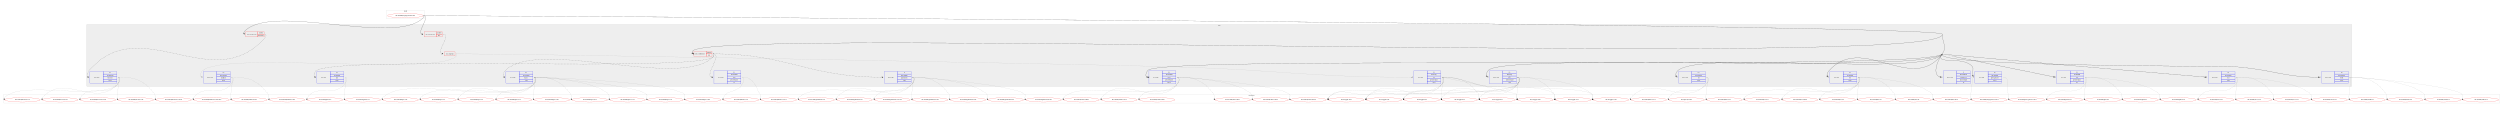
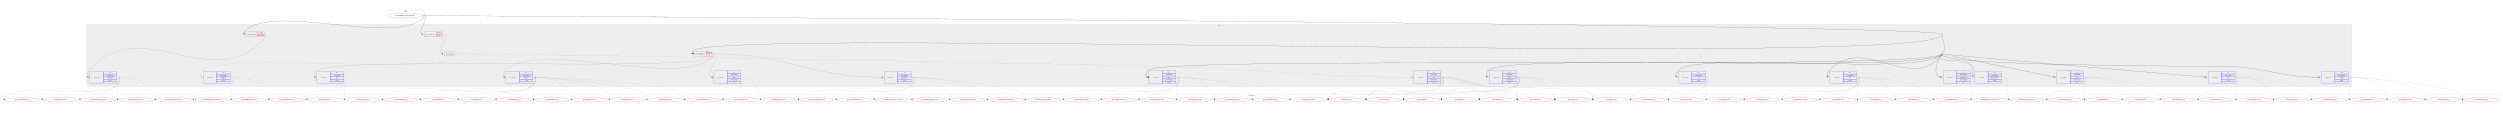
  digraph {
    compound=true
    concentrate=true
    fontname="Noto Serif"
    fontsize=10
    newrank=true
    rankdir=TB
    ranksep=1.5
    node [color=red fontname="Noto Serif" fontsize=10]
    edge [arrowhead=vee fontname="Noto Serif" headport=w style=dotted tailport=e weight=100]
    n1 [label="dev-haskell/language-docker-6.0.1" width=4]
    n2 [color=blue label=<<TABLE BORDER="0" CELLBORDER="1" CELLSPACING="0" CELLPADDING="4" WIDTH="220"><TR><TD ROWSPAN="6" CELLPADDING="30">pack_dep</TD></TR><TR><TD WIDTH="110">no</TD></TR><TR><TD>dev-haskell</TD></TR><TR><TD>haddock</TD></TR><TR><TD>none</TD></TR><TR><TD></TD></TR></TABLE>> shape=none]
    n3 [color=blue label=<<TABLE BORDER="0" CELLBORDER="1" CELLSPACING="0" CELLPADDING="4" WIDTH="220"><TR><TD ROWSPAN="6" CELLPADDING="30">pack_dep</TD></TR><TR><TD WIDTH="110">no</TD></TR><TR><TD>dev-lang</TD></TR><TR><TD>ghc</TD></TR><TR><TD>greaterequal</TD></TR><TR><TD>7.10.2</TD></TR></TABLE>> shape=none]
    n4 [label=<<TABLE BORDER="0" CELLBORDER="1" CELLSPACING="0" CELLPADDING="4"><TR><TD CELLPADDING="10">any_of_group</TD></TR></TABLE>> shape=none]
    n5 [label=<<TABLE BORDER="0" CELLBORDER="1" CELLSPACING="0" CELLPADDING="4"><TR><TD ROWSPAN="3" CELLPADDING="10">use_conditional</TD></TR><TR><TD>positive</TD></TR><TR><TD>doc</TD></TR></TABLE>> shape=none]
    n6 [color=blue label=<<TABLE BORDER="0" CELLBORDER="1" CELLSPACING="0" CELLPADDING="4" WIDTH="220"><TR><TD ROWSPAN="6" CELLPADDING="30">pack_dep</TD></TR><TR><TD WIDTH="110">no</TD></TR><TR><TD>dev-haskell</TD></TR><TR><TD>hscolour</TD></TR><TR><TD>none</TD></TR><TR><TD></TD></TR></TABLE>> shape=none]
    n7 [label=<<TABLE BORDER="0" CELLBORDER="1" CELLSPACING="0" CELLPADDING="4"><TR><TD ROWSPAN="3" CELLPADDING="10">use_conditional</TD></TR><TR><TD>positive</TD></TR><TR><TD>hscolour</TD></TR></TABLE>> shape=none]
    n8 [color=blue label=<<TABLE BORDER="0" CELLBORDER="1" CELLSPACING="0" CELLPADDING="4" WIDTH="220"><TR><TD ROWSPAN="6" CELLPADDING="30">pack_dep</TD></TR><TR><TD WIDTH="110">no</TD></TR><TR><TD>dev-haskell</TD></TR><TR><TD>cabal</TD></TR><TR><TD>greaterequal</TD></TR><TR><TD>1.22.2.0</TD></TR></TABLE>> shape=none]
    n9 [color=blue label=<<TABLE BORDER="0" CELLBORDER="1" CELLSPACING="0" CELLPADDING="4" WIDTH="220"><TR><TD ROWSPAN="6" CELLPADDING="30">pack_dep</TD></TR><TR><TD WIDTH="110">no</TD></TR><TR><TD>dev-haskell</TD></TR><TR><TD>glob</TD></TR><TR><TD>none</TD></TR><TR><TD></TD></TR></TABLE>> shape=none]
    n10 [color=blue label=<<TABLE BORDER="0" CELLBORDER="1" CELLSPACING="0" CELLPADDING="4" WIDTH="220"><TR><TD ROWSPAN="6" CELLPADDING="30">pack_dep</TD></TR><TR><TD WIDTH="110">no</TD></TR><TR><TD>dev-haskell</TD></TR><TR><TD>hspec</TD></TR><TR><TD>none</TD></TR><TR><TD></TD></TR></TABLE>> shape=none]
    n11 [color=blue label=<<TABLE BORDER="0" CELLBORDER="1" CELLSPACING="0" CELLPADDING="4" WIDTH="220"><TR><TD ROWSPAN="6" CELLPADDING="30">pack_dep</TD></TR><TR><TD WIDTH="110">no</TD></TR><TR><TD>dev-haskell</TD></TR><TR><TD>hunit</TD></TR><TR><TD>greaterequal</TD></TR><TR><TD>1.2</TD></TR></TABLE>> shape=none]
    n12 [color=blue label=<<TABLE BORDER="0" CELLBORDER="1" CELLSPACING="0" CELLPADDING="4" WIDTH="220"><TR><TD ROWSPAN="6" CELLPADDING="30">pack_dep</TD></TR><TR><TD WIDTH="110">no</TD></TR><TR><TD>dev-haskell</TD></TR><TR><TD>quickcheck</TD></TR><TR><TD>none</TD></TR><TR><TD></TD></TR></TABLE>> shape=none]
    n13 [label=<<TABLE BORDER="0" CELLBORDER="1" CELLSPACING="0" CELLPADDING="4"><TR><TD ROWSPAN="3" CELLPADDING="10">use_conditional</TD></TR><TR><TD>positive</TD></TR><TR><TD>test</TD></TR></TABLE>> shape=none]
    n14 [color=blue label=<<TABLE BORDER="0" CELLBORDER="1" CELLSPACING="0" CELLPADDING="4" WIDTH="220"><TR><TD ROWSPAN="6" CELLPADDING="30">pack_dep</TD></TR><TR><TD WIDTH="110">no</TD></TR><TR><TD>dev-haskell</TD></TR><TR><TD>mtl</TD></TR><TR><TD>none</TD></TR><TR><TD></TD></TR></TABLE>> shape=none]
    n15 [color=blue label=<<TABLE BORDER="0" CELLBORDER="1" CELLSPACING="0" CELLPADDING="4" WIDTH="220"><TR><TD ROWSPAN="6" CELLPADDING="30">pack_dep</TD></TR><TR><TD WIDTH="110">no</TD></TR><TR><TD>dev-haskell</TD></TR><TR><TD>free</TD></TR><TR><TD>none</TD></TR><TR><TD></TD></TR></TABLE>> shape=none]
    n16 [color=blue label=<<TABLE BORDER="0" CELLBORDER="1" CELLSPACING="0" CELLPADDING="4" WIDTH="220"><TR><TD ROWSPAN="6" CELLPADDING="30">pack_dep</TD></TR><TR><TD WIDTH="110">no</TD></TR><TR><TD>dev-haskell</TD></TR><TR><TD>megaparsec</TD></TR><TR><TD>greaterequal</TD></TR><TR><TD>6.4</TD></TR></TABLE>> shape=none]
    n17 [color=blue label=<<TABLE BORDER="0" CELLBORDER="1" CELLSPACING="0" CELLPADDING="4" WIDTH="220"><TR><TD ROWSPAN="6" CELLPADDING="30">pack_dep</TD></TR><TR><TD WIDTH="110">no</TD></TR><TR><TD>dev-haskell</TD></TR><TR><TD>prettyprinter</TD></TR><TR><TD>none</TD></TR><TR><TD></TD></TR></TABLE>> shape=none]
    n18 [color=blue label=<<TABLE BORDER="0" CELLBORDER="1" CELLSPACING="0" CELLPADDING="4" WIDTH="220"><TR><TD ROWSPAN="6" CELLPADDING="30">pack_dep</TD></TR><TR><TD WIDTH="110">no</TD></TR><TR><TD>dev-haskell</TD></TR><TR><TD>split</TD></TR><TR><TD>greaterequal</TD></TR><TR><TD>0.2</TD></TR></TABLE>> shape=none]
    n19 [color=blue label=<<TABLE BORDER="0" CELLBORDER="1" CELLSPACING="0" CELLPADDING="4" WIDTH="220"><TR><TD ROWSPAN="6" CELLPADDING="30">pack_dep</TD></TR><TR><TD WIDTH="110">no</TD></TR><TR><TD>dev-haskell</TD></TR><TR><TD>text</TD></TR><TR><TD>none</TD></TR><TR><TD></TD></TR></TABLE>> shape=none]
    n20 [color=blue label=<<TABLE BORDER="0" CELLBORDER="1" CELLSPACING="0" CELLPADDING="4" WIDTH="220"><TR><TD ROWSPAN="6" CELLPADDING="30">pack_dep</TD></TR><TR><TD WIDTH="110">no</TD></TR><TR><TD>dev-haskell</TD></TR><TR><TD>th-lift</TD></TR><TR><TD>none</TD></TR><TR><TD></TD></TR></TABLE>> shape=none]
    n21 [color=blue label=<<TABLE BORDER="0" CELLBORDER="1" CELLSPACING="0" CELLPADDING="4" WIDTH="220"><TR><TD ROWSPAN="6" CELLPADDING="30">pack_dep</TD></TR><TR><TD WIDTH="110">no</TD></TR><TR><TD>dev-lang</TD></TR><TR><TD>ghc</TD></TR><TR><TD>greaterequal</TD></TR><TR><TD>7.10.1</TD></TR></TABLE>> shape=none]
    n22 [label="dev-haskell/haddock-2.14.3.0.7.8.3" width=4]
    n23 [label="dev-haskell/haddock-2.16.1" width=4]
    n24 [label="dev-haskell/haddock-2.17.2" width=4]
    n25 [label="dev-lang/ghc-7.10.3" width=4]
    n26 [label="dev-lang/ghc-7.8.4" width=4]
    n27 [label="dev-lang/ghc-8.0.2" width=4]
    n28 [label="dev-lang/ghc-8.2.1" width=4]
    n29 [label="dev-lang/ghc-8.2.2" width=4]
    n30 [label="dev-lang/ghc-8.4.1" width=4]
    n31 [label="dev-lang/ghc-8.4.2" width=4]
    n32 [label="dev-lang/ghc-8.4.3" width=4]
    n33 [label="dev-haskell/hscolour-1.19" width=4]
    n34 [label="dev-haskell/hscolour-1.20.3-r1" width=4]
    n35 [label="dev-haskell/hscolour-1.22" width=4]
    n36 [label="dev-haskell/hscolour-1.23-r1" width=4]
    n37 [label="dev-haskell/hscolour-1.24" width=4]
    n38 [label="dev-haskell/glob-0.7.14" width=4]
    n39 [label="dev-haskell/glob-0.7.5" width=4]
    n40 [label="dev-haskell/hspec-1.10.0" width=4]
    n41 [label="dev-haskell/hspec-1.5.4" width=4]
    n42 [label="dev-haskell/hspec-1.7.2.1" width=4]
    n43 [label="dev-haskell/hspec-1.8.1.1" width=4]
    n44 [label="dev-haskell/hspec-1.8.3" width=4]
    n45 [label="dev-haskell/hspec-2.1.2" width=4]
    n46 [label="text-haskell/hspec-2.1.4" width=4]
    n47 [label="dev-haskell/hspec-2.2.1" width=4]
    n48 [label="dev-haskell/hspec-2.2.4" width=4]
    n49 [label="dev-haskell/hunit-1.2.5.2" width=4]
    n50 [label="dev-haskell/hunit-1.2.5.2-r1" width=4]
    n51 [label="dev-haskell/quickcheck-1.2.0.1" width=4]
    n52 [label="dev-haskell/quickcheck-1.2.0.1-r1" width=4]
    n53 [label="dev-haskell/quickcheck-2.6" width=4]
    n54 [label="dev-haskell/quickcheck-2.7.6" width=4]
    n55 [label="dev-haskell/quickcheck-2.8.1" width=4]
    n56 [label="dev-haskell/quickcheck-2.8.2" width=4]
    n57 [label="dev-haskell/quickcheck-2.9.2" width=4]
    n58 [label="dev-haskell/cabal-1.18.1.2" width=4]
    n59 [label="dev-haskell/cabal-1.18.1.3" width=4]
    n60 [label="dev-haskell/cabal-1.18.1.5" width=4]
    n61 [label="dev-haskell/cabal-1.20.0.2" width=4]
    n62 [label="dev-haskell/cabal-1.22.8.0" width=4]
    n63 [label="dev-haskell/cabal-1.24.2.0" width=4]
+   n64 [label="dev-haskell/cabal-2.0.0.2" width=4]
    n65 [label="dev-haskell/free-4.10.0.1" width=4]
    n66 [label="dev-haskell/free-4.11" width=4]
    n67 [label="dev-haskell/free-4.12.4" width=4]
    n68 [label="dev-haskell/free-4.2" width=4]
    n69 [label="dev-haskell/free-4.5" width=4]
    n70 [label="dev-haskell/free-4.9" width=4]
    n71 [label="dev-haskell/megaparsec-6.5.0-r1" width=4]
    n72 [label="dev-haskell/mtl-2.1.3.1" width=4]
    n73 [label="dev-hspec/mtl-2.2.1" width=4]
    n74 [label="dev-haskell/mtl-2.2.1-r1" width=4]
    n75 [label="dev-haskell/prettyprinter-1.2.0.1" width=4]
    n76 [label="dev-haskell/split-0.1.4.3" width=4]
    n77 [label="dev-haskell/split-0.2.2" width=4]
    n78 [label="dev-haskell/split-0.2.3" width=4]
    n79 [label="dev-haskell/split-0.2.3.1" width=4]
    n80 [label="dev-haskell/text-0.11.3.1" width=4]
    n81 [label="dev-haskell/text-1.1.1.3" width=4]
    n82 [label="dev-haskell/text-1.2.2.0" width=4]
    n83 [label="dev-haskell/text-1.2.2.1" width=4]
    n84 [label="dev-haskell/th-lift-0.7.2" width=4]
    n85 [label="dev-haskell/th-lift-0.7.5" width=4]
    n86 [label="dev-haskell/th-lift-0.7.6" width=4]
    n87 [label="dev-haskell/th-lift-0.7.7" width=4]
    subgraph cluster_1 {
      color=gray
      label=<<i>ebuild</i>>
      rank=same
      n1
    }
    subgraph cluster_2 {
      color=gray
      label=<<i>dependencies</i>>
      subgraph cluster_3 {
        color=gray
        fillcolor="#eeeeee"
        label=<<i>compile</i>>
        style=filled
        subgraph sub_4 {
          color=gray
          fillcolor="#eeeeee"
          label=<<i>compile</i>>
          style=filled
          n5
          subgraph sub_5 {
            color=gray
            fillcolor="#eeeeee"
            label=<<i>compile</i>>
            style=filled
            n4
            subgraph sub_6 {
              color=gray
              fillcolor="#eeeeee"
              label=<<i>compile</i>>
              style=filled
              n2
            }
            subgraph sub_7 {
              color=gray
              fillcolor="#eeeeee"
              label=<<i>compile</i>>
              style=filled
              n3
            }
          }
        }
        subgraph sub_8 {
          color=gray
          fillcolor="#eeeeee"
          label=<<i>compile</i>>
          style=filled
          n7
          subgraph sub_9 {
            color=gray
            fillcolor="#eeeeee"
            label=<<i>compile</i>>
            style=filled
            n6
          }
        }
        subgraph sub_10 {
          color=gray
          fillcolor="#eeeeee"
          label=<<i>compile</i>>
          style=filled
          n8
        }
        subgraph sub_11 {
          color=gray
          fillcolor="#eeeeee"
          label=<<i>compile</i>>
          style=filled
          n13
          subgraph sub_12 {
            color=gray
            fillcolor="#eeeeee"
            label=<<i>compile</i>>
            style=filled
            n9
          }
          subgraph sub_13 {
            color=gray
            fillcolor="#eeeeee"
            label=<<i>compile</i>>
            style=filled
            n10
          }
          subgraph sub_14 {
            color=gray
            fillcolor="#eeeeee"
            label=<<i>compile</i>>
            style=filled
            n11
          }
          subgraph sub_15 {
            color=gray
            fillcolor="#eeeeee"
            label=<<i>compile</i>>
            style=filled
            n12
          }
        }
      }
      subgraph cluster_16 {
        color=gray
        fillcolor="#eeeeee"
        label=<<i>compile and run</i>>
        style=filled
        subgraph sub_17 {
          color=gray
          fillcolor="#eeeeee"
          label=<<i>compile and run</i>>
          style=filled
          n14
        }
        subgraph sub_18 {
          color=gray
          fillcolor="#eeeeee"
          label=<<i>compile and run</i>>
          style=filled
          n15
        }
        subgraph sub_19 {
          color=gray
          fillcolor="#eeeeee"
          label=<<i>compile and run</i>>
          style=filled
          n16
        }
        subgraph sub_20 {
          color=gray
          fillcolor="#eeeeee"
          label=<<i>compile and run</i>>
          style=filled
          n17
        }
        subgraph sub_21 {
          color=gray
          fillcolor="#eeeeee"
          label=<<i>compile and run</i>>
          style=filled
          n18
        }
        subgraph sub_22 {
          color=gray
          fillcolor="#eeeeee"
          label=<<i>compile and run</i>>
          style=filled
          n19
        }
        subgraph sub_23 {
          color=gray
          fillcolor="#eeeeee"
          label=<<i>compile and run</i>>
          style=filled
          n20
        }
        subgraph sub_24 {
          color=gray
          fillcolor="#eeeeee"
          label=<<i>compile and run</i>>
          style=filled
          n21
        }
      }
      subgraph cluster_25 {
        color=gray
        fillcolor="#eeeeee"
        label=<<i>run</i>>
        style=filled
      }
    }
    subgraph cluster_26 {
      color=gray
      label=<<i>candidates</i>>
      rank=same
      subgraph sub_27 {
        color=black
        label=<<i>candidates</i>>
        nodesep=1
        rank=same
        n22
        n23
        n24
      }
      subgraph sub_28 {
        color=black
        label=<<i>candidates</i>>
        nodesep=1
        rank=same
        n25
        n26
        n27
        n28
        n29
        n30
        n31
        n32
      }
      subgraph sub_29 {
        color=black
        label=<<i>candidates</i>>
        nodesep=1
        rank=same
        n33
        n34
        n35
        n36
        n37
      }
      subgraph sub_30 {
        color=black
        label=<<i>candidates</i>>
        nodesep=1
        rank=same
        n38
        n39
      }
      subgraph sub_31 {
        color=black
        label=<<i>candidates</i>>
        nodesep=1
        rank=same
        n40
        n41
        n42
        n43
        n44
        n45
        n46
        n47
        n48
      }
      subgraph sub_32 {
        color=black
        label=<<i>candidates</i>>
        nodesep=1
        rank=same
        n49
        n50
      }
      subgraph sub_33 {
        color=black
        label=<<i>candidates</i>>
        nodesep=1
        rank=same
        n51
        n52
        n53
        n54
        n55
        n56
        n57
      }
      subgraph sub_34 {
        color=black
        label=<<i>candidates</i>>
        nodesep=1
        rank=same
        n58
        n59
        n60
        n61
        n62
        n63
+       n64
      }
      subgraph sub_35 {
        color=black
        label=<<i>candidates</i>>
        nodesep=1
        rank=same
        n65
        n66
        n67
        n68
        n69
        n70
      }
      subgraph sub_36 {
        color=black
        label=<<i>candidates</i>>
        nodesep=1
        rank=same
        n71
      }
      subgraph sub_37 {
        color=black
        label=<<i>candidates</i>>
        nodesep=1
        rank=same
        n72
        n73
        n74
      }
      subgraph sub_38 {
        color=black
        label=<<i>candidates</i>>
        nodesep=1
        rank=same
        n75
      }
      subgraph sub_39 {
        color=black
        label=<<i>candidates</i>>
        nodesep=1
        rank=same
        n76
        n77
        n78
        n79
      }
      subgraph sub_40 {
        color=black
        label=<<i>candidates</i>>
        nodesep=1
        rank=same
        n80
        n81
        n82
        n83
      }
      subgraph sub_41 {
        color=black
        label=<<i>candidates</i>>
        nodesep=1
        rank=same
        n84
        n85
        n86
        n87
      }
      subgraph sub_42 {
        color=black
        label=<<i>candidates</i>>
        nodesep=1
        rank=same
        n25
        n26
        n27
        n28
        n29
        n30
        n31
        n32
      }
    }
    n1 -> n5 [style=solid weight=20]
    n1 -> n7 [style=solid weight=20]
    n1 -> n8 [style=solid weight=20]
    n1 -> n13 [style=solid weight=20]
    n1 -> n14 [arrowhead=odotvee style=solid weight=20]
    n1 -> n15 [arrowhead=odotvee style=solid weight=20]
    n1 -> n16 [arrowhead=odotvee style=solid weight=20]
    n1 -> n17 [arrowhead=odotvee style=solid weight=20]
    n1 -> n18 [arrowhead=odotvee style=solid weight=20]
    n1 -> n19 [arrowhead=odotvee style=solid weight=20]
    n1 -> n20 [arrowhead=odotvee style=solid weight=20]
    n1 -> n21 [arrowhead=odotvee style=solid weight=20]
    n2 -> n22
    n2 -> n23
    n2 -> n24
    n3 -> n25
    n3 -> n26
    n3 -> n27
    n3 -> n28
    n3 -> n29
    n3 -> n30
    n3 -> n31
    n3 -> n32
    n4 -> n2 [arrowhead=oinv weight=20]
    n4 -> n3 [arrowhead=oinv weight=20]
    n5 -> n4 [style=dashed weight=20]
    n6 -> n33
    n6 -> n34
    n6 -> n35
    n6 -> n36
    n6 -> n37
    n7 -> n6 [style=dashed weight=20]
    n8 -> n58
    n8 -> n59
    n8 -> n60
    n8 -> n61
    n8 -> n62
    n8 -> n63
+   n8 -> n64
    n9 -> n38
    n9 -> n39
    n10 -> n40
    n10 -> n41
    n10 -> n42
    n10 -> n43
    n10 -> n44
    n10 -> n45
    n10 -> n46
    n10 -> n47
    n10 -> n48
    n11 -> n49
    n11 -> n50
    n12 -> n51
    n12 -> n52
    n12 -> n53
    n12 -> n54
    n12 -> n55
    n12 -> n56
    n12 -> n57
    n13 -> n9 [style=dashed weight=20]
    n13 -> n10 [style=dashed weight=20]
    n13 -> n11 [style=dashed weight=20]
    n13 -> n12 [style=dashed weight=20]
    n14 -> n72
    n14 -> n73
    n14 -> n74
    n15 -> n65
    n15 -> n66
    n15 -> n67
    n15 -> n68
    n15 -> n69
    n15 -> n70
    n16 -> n71
    n17 -> n75
    n18 -> n76
    n18 -> n77
    n18 -> n78
    n18 -> n79
    n19 -> n80
    n19 -> n81
    n19 -> n82
    n19 -> n83
    n20 -> n84
    n20 -> n85
    n20 -> n86
    n20 -> n87
    n21 -> n25
    n21 -> n26
    n21 -> n27
    n21 -> n28
    n21 -> n29
    n21 -> n30
    n21 -> n31
    n21 -> n32
  }
